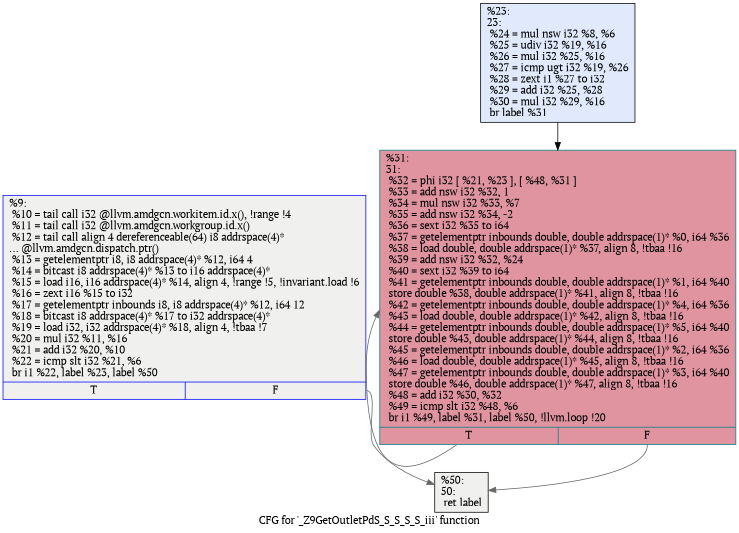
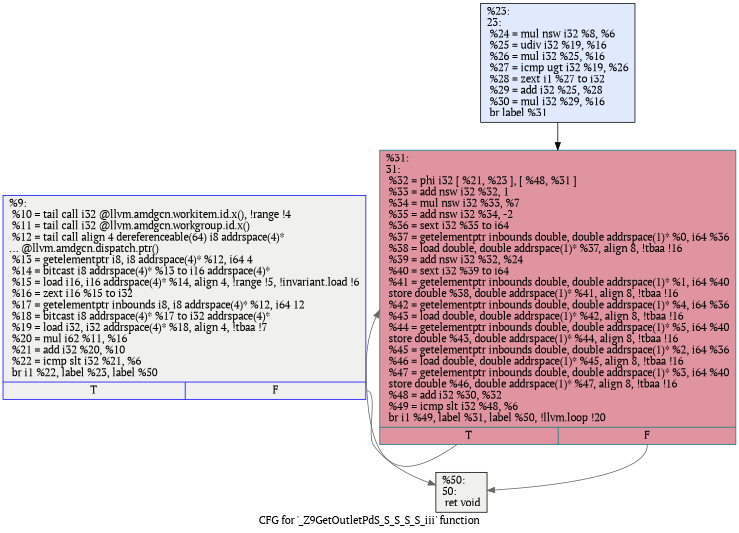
  digraph {
    fontname="PT Serif"
    label="CFG for '_Z9GetOutletPdS_S_S_S_S_iii' function"
    node [color=black fillcolor="#dedcdb70" fontname="PT Serif" shape=record style=filled]
    edge [color=gray40 fontname="PT Serif" tailport=s1]
-   n1 [color=blue label="{%9:\l  %10 = tail call i32 @llvm.amdgcn.workitem.id.x(), !range !4\l  %11 = tail call i32 @llvm.amdgcn.workgroup.id.x()\l  %12 = tail call align 4 dereferenceable(64) i8 addrspace(4)*\l... @llvm.amdgcn.dispatch.ptr()\l  %13 = getelementptr i8, i8 addrspace(4)* %12, i64 4\l  %14 = bitcast i8 addrspace(4)* %13 to i16 addrspace(4)*\l  %15 = load i16, i16 addrspace(4)* %14, align 4, !range !5, !invariant.load !6\l  %16 = zext i16 %15 to i32\l  %17 = getelementptr inbounds i8, i8 addrspace(4)* %12, i64 12\l  %18 = bitcast i8 addrspace(4)* %17 to i32 addrspace(4)*\l  %19 = load i32, i32 addrspace(4)* %18, align 4, !tbaa !7\l  %20 = mul i32 %11, %16\l  %21 = add i32 %20, %10\l  %22 = icmp slt i32 %21, %6\l  br i1 %22, label %23, label %50\l|{<s0>T|<s1>F}}"]
-   n2 [label="{%50:\l50:                                               \l  ret label\l}"]
+   n1 [color=blue label="{%9:\l  %10 = tail call i32 @llvm.amdgcn.workitem.id.x(), !range !4\l  %11 = tail call i32 @llvm.amdgcn.workgroup.id.x()\l  %12 = tail call align 4 dereferenceable(64) i8 addrspace(4)*\l... @llvm.amdgcn.dispatch.ptr()\l  %13 = getelementptr i8, i8 addrspace(4)* %12, i64 4\l  %14 = bitcast i8 addrspace(4)* %13 to i16 addrspace(4)*\l  %15 = load i16, i16 addrspace(4)* %14, align 4, !range !5, !invariant.load !6\l  %16 = zext i16 %15 to i32\l  %17 = getelementptr inbounds i8, i8 addrspace(4)* %12, i64 12\l  %18 = bitcast i8 addrspace(4)* %17 to i32 addrspace(4)*\l  %19 = load i32, i32 addrspace(4)* %18, align 4, !tbaa !7\l  %20 = mul i62 %11, %16\l  %21 = add i32 %20, %10\l  %22 = icmp slt i32 %21, %6\l  br i1 %22, label %23, label %50\l|{<s0>T|<s1>F}}"]
+   n2 [label="{%50:\l50:                                               \l  ret void\l}"]
    n3 [fillcolor="#b9d0f970" label="{%23:\l23:                                               \l  %24 = mul nsw i32 %8, %6\l  %25 = udiv i32 %19, %16\l  %26 = mul i32 %25, %16\l  %27 = icmp ugt i32 %19, %26\l  %28 = zext i1 %27 to i32\l  %29 = add i32 %25, %28\l  %30 = mul i32 %29, %16\l  br label %31\l}"]
    n4 [color=teal fillcolor="#b70d2870" label="{%31:\l31:                                               \l  %32 = phi i32 [ %21, %23 ], [ %48, %31 ]\l  %33 = add nsw i32 %32, 1\l  %34 = mul nsw i32 %33, %7\l  %35 = add nsw i32 %34, -2\l  %36 = sext i32 %35 to i64\l  %37 = getelementptr inbounds double, double addrspace(1)* %0, i64 %36\l  %38 = load double, double addrspace(1)* %37, align 8, !tbaa !16\l  %39 = add nsw i32 %32, %24\l  %40 = sext i32 %39 to i64\l  %41 = getelementptr inbounds double, double addrspace(1)* %1, i64 %40\l  store double %38, double addrspace(1)* %41, align 8, !tbaa !16\l  %42 = getelementptr inbounds double, double addrspace(1)* %4, i64 %36\l  %43 = load double, double addrspace(1)* %42, align 8, !tbaa !16\l  %44 = getelementptr inbounds double, double addrspace(1)* %5, i64 %40\l  store double %43, double addrspace(1)* %44, align 8, !tbaa !16\l  %45 = getelementptr inbounds double, double addrspace(1)* %2, i64 %36\l  %46 = load double, double addrspace(1)* %45, align 8, !tbaa !16\l  %47 = getelementptr inbounds double, double addrspace(1)* %3, i64 %40\l  store double %46, double addrspace(1)* %47, align 8, !tbaa !16\l  %48 = add i32 %30, %32\l  %49 = icmp slt i32 %48, %6\l  br i1 %49, label %31, label %50, !llvm.loop !20\l|{<s0>T|<s1>F}}"]
    n1 -> n2
    n3 -> n4 [color=black tailport=s0]
    n4 -> n2
    n4 -> n4 [tailport=s0]
  }
